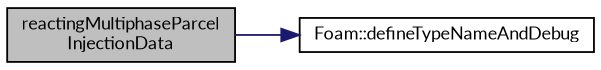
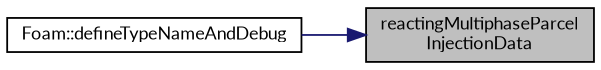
  digraph {
    rankdir=LR
    fontname=Lato
    node [color=black fontname=Lato fontsize=10 shape=record]
    n1 [fillcolor=grey75 fontcolor=black height=0.2 label="reactingMultiphaseParcel\lInjectionData" style=filled width=0.4]
    n2 [height=0.2 label="Foam::defineTypeNameAndDebug" width=0.4]
-   n1 -> n2 [color=midnightblue fontname=Lato fontsize=10 labelfontname=Helvetica labelfontsize=10 style=solid]
+   n2 -> n1 [color=midnightblue fontname=Lato fontsize=10 labelfontname=Helvetica labelfontsize=10 style=solid]
  }
